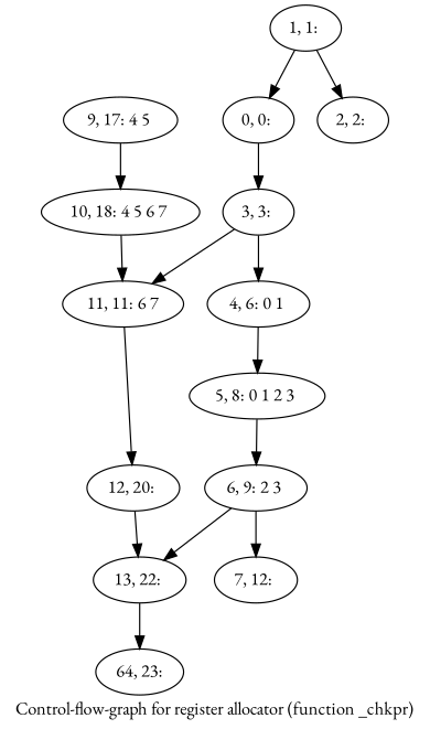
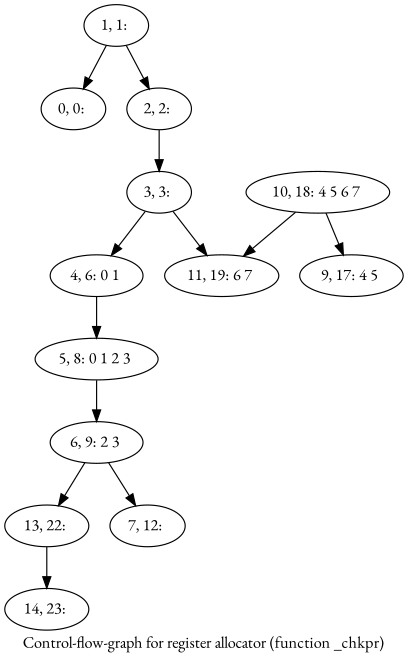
  digraph {
    fontname="EB Garamond"
    label="Control-flow-graph for register allocator (function _chkpr)"
    node [fontname="EB Garamond"]
    edge [fontname="EB Garamond"]
    n1 [label="0, 0: "]
    n2 [label="1, 1: "]
    n3 [label="2, 2: "]
    n4 [label="3, 3: "]
    n5 [label="4, 6: 0 1 "]
-   n6 [label="11, 11: 6 7"]
+   n6 [label="11, 19: 6 7 "]
    n7 [label="5, 8: 0 1 2 3 "]
    n8 [label="13, 22: "]
-   n9 [label="64, 23:"]
+   n9 [label="14, 23: "]
    n10 [label="6, 9: 2 3 "]
    n11 [label="7, 12: "]
    n12 [label="9, 17: 4 5 "]
    n13 [label="10, 18: 4 5 6 7 "]
-   n14 [label="12, 20: "]
    n2 -> n1
    n2 -> n3
-   n1 -> n4
+   n3 -> n4
    n4 -> n5
    n4 -> n6
    n5 -> n7
-   n6 -> n14
    n7 -> n10
    n8 -> n9
    n10 -> n8
    n10 -> n11
-   n12 -> n13
+   n13 -> n12
    n13 -> n6
-   n14 -> n8
  }
